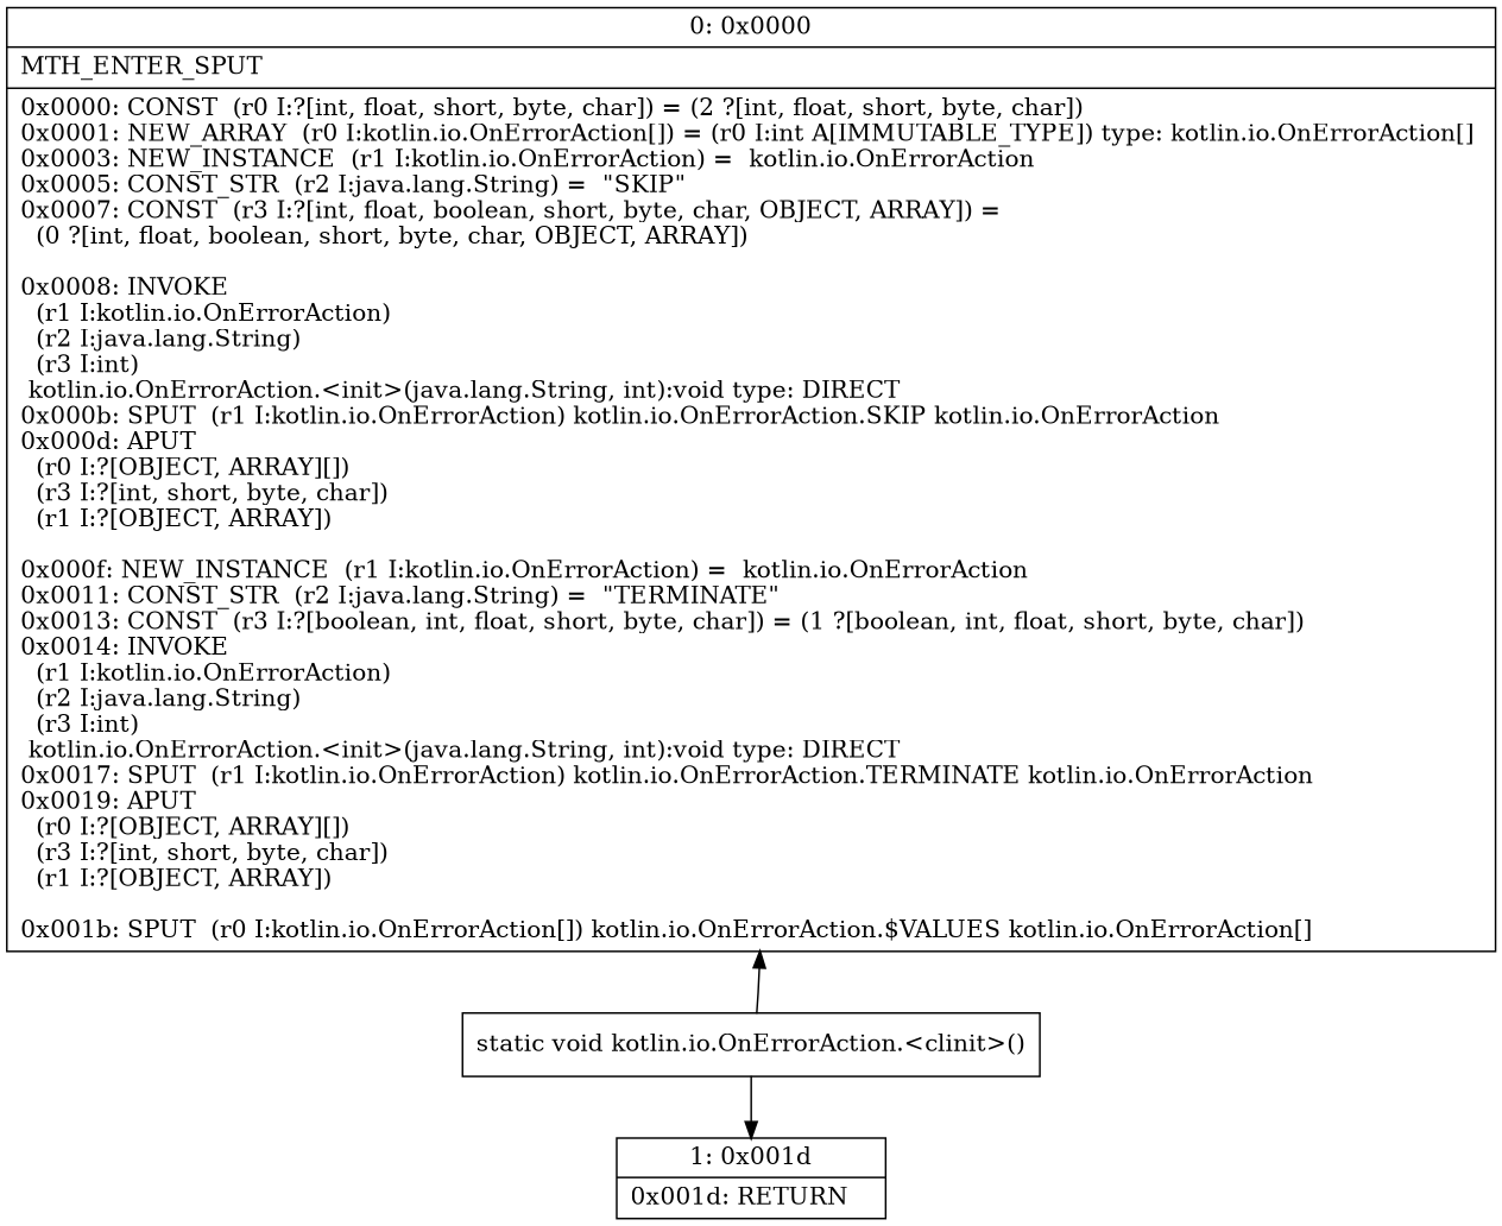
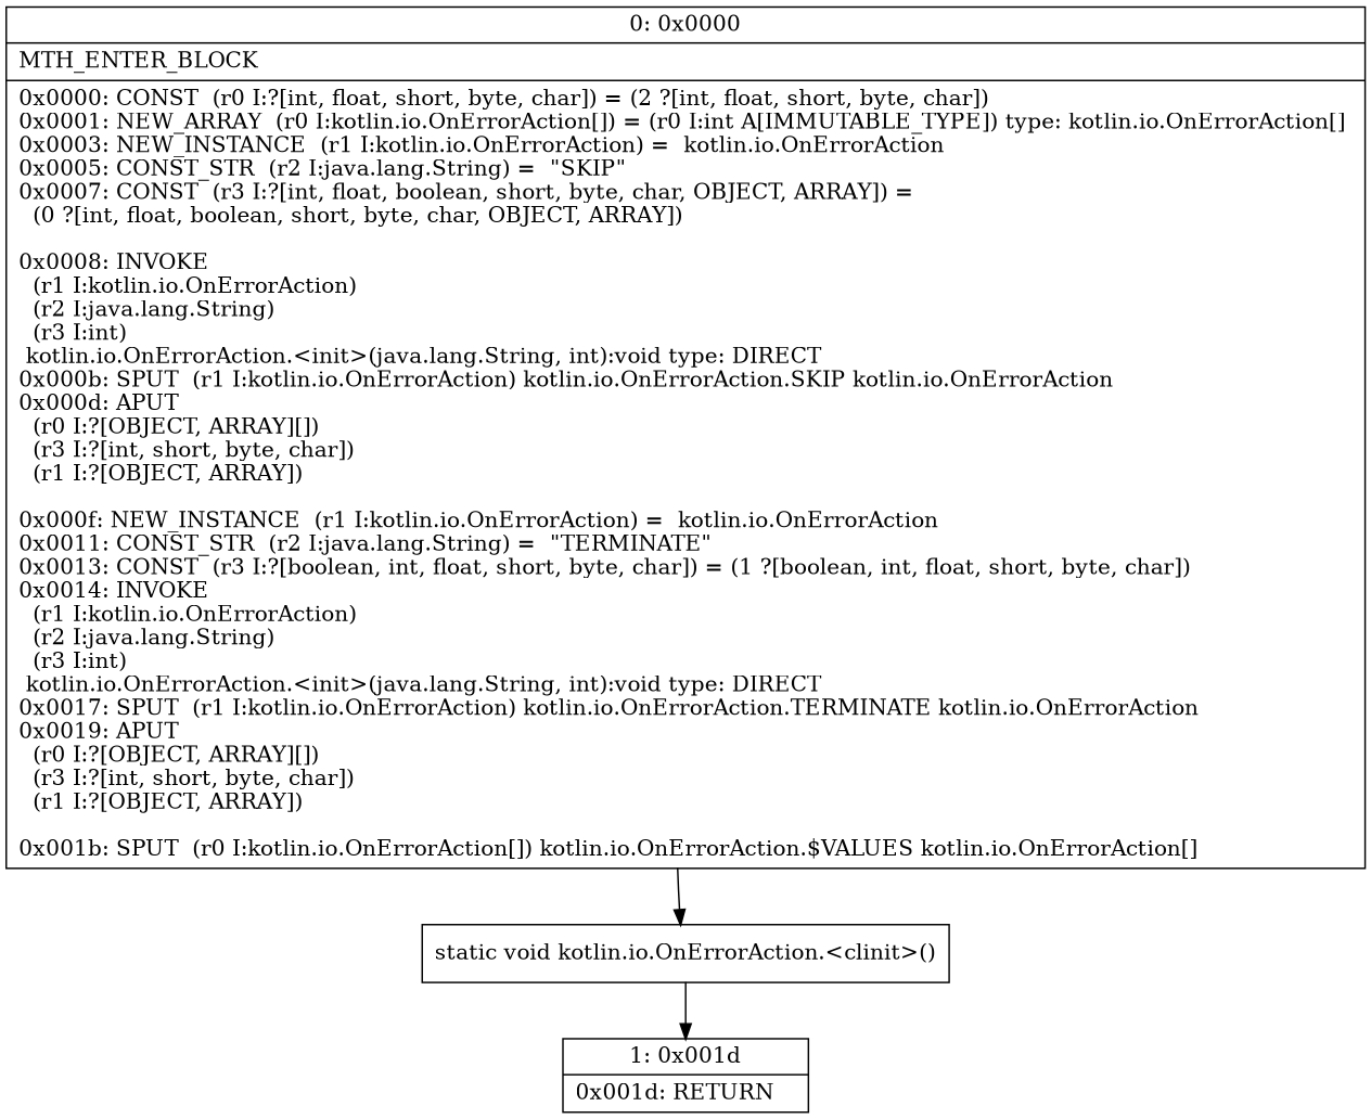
  digraph {
    node [shape=record]
-   n1 [label="{0\:\ 0x0000|MTH_ENTER_SPUT\l|0x0000: CONST  (r0 I:?[int, float, short, byte, char]) = (2 ?[int, float, short, byte, char]) \l0x0001: NEW_ARRAY  (r0 I:kotlin.io.OnErrorAction[]) = (r0 I:int A[IMMUTABLE_TYPE]) type: kotlin.io.OnErrorAction[] \l0x0003: NEW_INSTANCE  (r1 I:kotlin.io.OnErrorAction) =  kotlin.io.OnErrorAction \l0x0005: CONST_STR  (r2 I:java.lang.String) =  \"SKIP\" \l0x0007: CONST  (r3 I:?[int, float, boolean, short, byte, char, OBJECT, ARRAY]) = \l  (0 ?[int, float, boolean, short, byte, char, OBJECT, ARRAY])\l \l0x0008: INVOKE  \l  (r1 I:kotlin.io.OnErrorAction)\l  (r2 I:java.lang.String)\l  (r3 I:int)\l kotlin.io.OnErrorAction.\<init\>(java.lang.String, int):void type: DIRECT \l0x000b: SPUT  (r1 I:kotlin.io.OnErrorAction) kotlin.io.OnErrorAction.SKIP kotlin.io.OnErrorAction \l0x000d: APUT  \l  (r0 I:?[OBJECT, ARRAY][])\l  (r3 I:?[int, short, byte, char])\l  (r1 I:?[OBJECT, ARRAY])\l \l0x000f: NEW_INSTANCE  (r1 I:kotlin.io.OnErrorAction) =  kotlin.io.OnErrorAction \l0x0011: CONST_STR  (r2 I:java.lang.String) =  \"TERMINATE\" \l0x0013: CONST  (r3 I:?[boolean, int, float, short, byte, char]) = (1 ?[boolean, int, float, short, byte, char]) \l0x0014: INVOKE  \l  (r1 I:kotlin.io.OnErrorAction)\l  (r2 I:java.lang.String)\l  (r3 I:int)\l kotlin.io.OnErrorAction.\<init\>(java.lang.String, int):void type: DIRECT \l0x0017: SPUT  (r1 I:kotlin.io.OnErrorAction) kotlin.io.OnErrorAction.TERMINATE kotlin.io.OnErrorAction \l0x0019: APUT  \l  (r0 I:?[OBJECT, ARRAY][])\l  (r3 I:?[int, short, byte, char])\l  (r1 I:?[OBJECT, ARRAY])\l \l0x001b: SPUT  (r0 I:kotlin.io.OnErrorAction[]) kotlin.io.OnErrorAction.$VALUES kotlin.io.OnErrorAction[] \l}"]
+   n1 [label="{0\:\ 0x0000|MTH_ENTER_BLOCK\l|0x0000: CONST  (r0 I:?[int, float, short, byte, char]) = (2 ?[int, float, short, byte, char]) \l0x0001: NEW_ARRAY  (r0 I:kotlin.io.OnErrorAction[]) = (r0 I:int A[IMMUTABLE_TYPE]) type: kotlin.io.OnErrorAction[] \l0x0003: NEW_INSTANCE  (r1 I:kotlin.io.OnErrorAction) =  kotlin.io.OnErrorAction \l0x0005: CONST_STR  (r2 I:java.lang.String) =  \"SKIP\" \l0x0007: CONST  (r3 I:?[int, float, boolean, short, byte, char, OBJECT, ARRAY]) = \l  (0 ?[int, float, boolean, short, byte, char, OBJECT, ARRAY])\l \l0x0008: INVOKE  \l  (r1 I:kotlin.io.OnErrorAction)\l  (r2 I:java.lang.String)\l  (r3 I:int)\l kotlin.io.OnErrorAction.\<init\>(java.lang.String, int):void type: DIRECT \l0x000b: SPUT  (r1 I:kotlin.io.OnErrorAction) kotlin.io.OnErrorAction.SKIP kotlin.io.OnErrorAction \l0x000d: APUT  \l  (r0 I:?[OBJECT, ARRAY][])\l  (r3 I:?[int, short, byte, char])\l  (r1 I:?[OBJECT, ARRAY])\l \l0x000f: NEW_INSTANCE  (r1 I:kotlin.io.OnErrorAction) =  kotlin.io.OnErrorAction \l0x0011: CONST_STR  (r2 I:java.lang.String) =  \"TERMINATE\" \l0x0013: CONST  (r3 I:?[boolean, int, float, short, byte, char]) = (1 ?[boolean, int, float, short, byte, char]) \l0x0014: INVOKE  \l  (r1 I:kotlin.io.OnErrorAction)\l  (r2 I:java.lang.String)\l  (r3 I:int)\l kotlin.io.OnErrorAction.\<init\>(java.lang.String, int):void type: DIRECT \l0x0017: SPUT  (r1 I:kotlin.io.OnErrorAction) kotlin.io.OnErrorAction.TERMINATE kotlin.io.OnErrorAction \l0x0019: APUT  \l  (r0 I:?[OBJECT, ARRAY][])\l  (r3 I:?[int, short, byte, char])\l  (r1 I:?[OBJECT, ARRAY])\l \l0x001b: SPUT  (r0 I:kotlin.io.OnErrorAction[]) kotlin.io.OnErrorAction.$VALUES kotlin.io.OnErrorAction[] \l}"]
    n2 [label="{1\:\ 0x001d|0x001d: RETURN   \l}"]
    n3 [label="{static void kotlin.io.OnErrorAction.\<clinit\>() }"]
-   n3 -> n1
+   n1 -> n3
    n3 -> n2
  }
